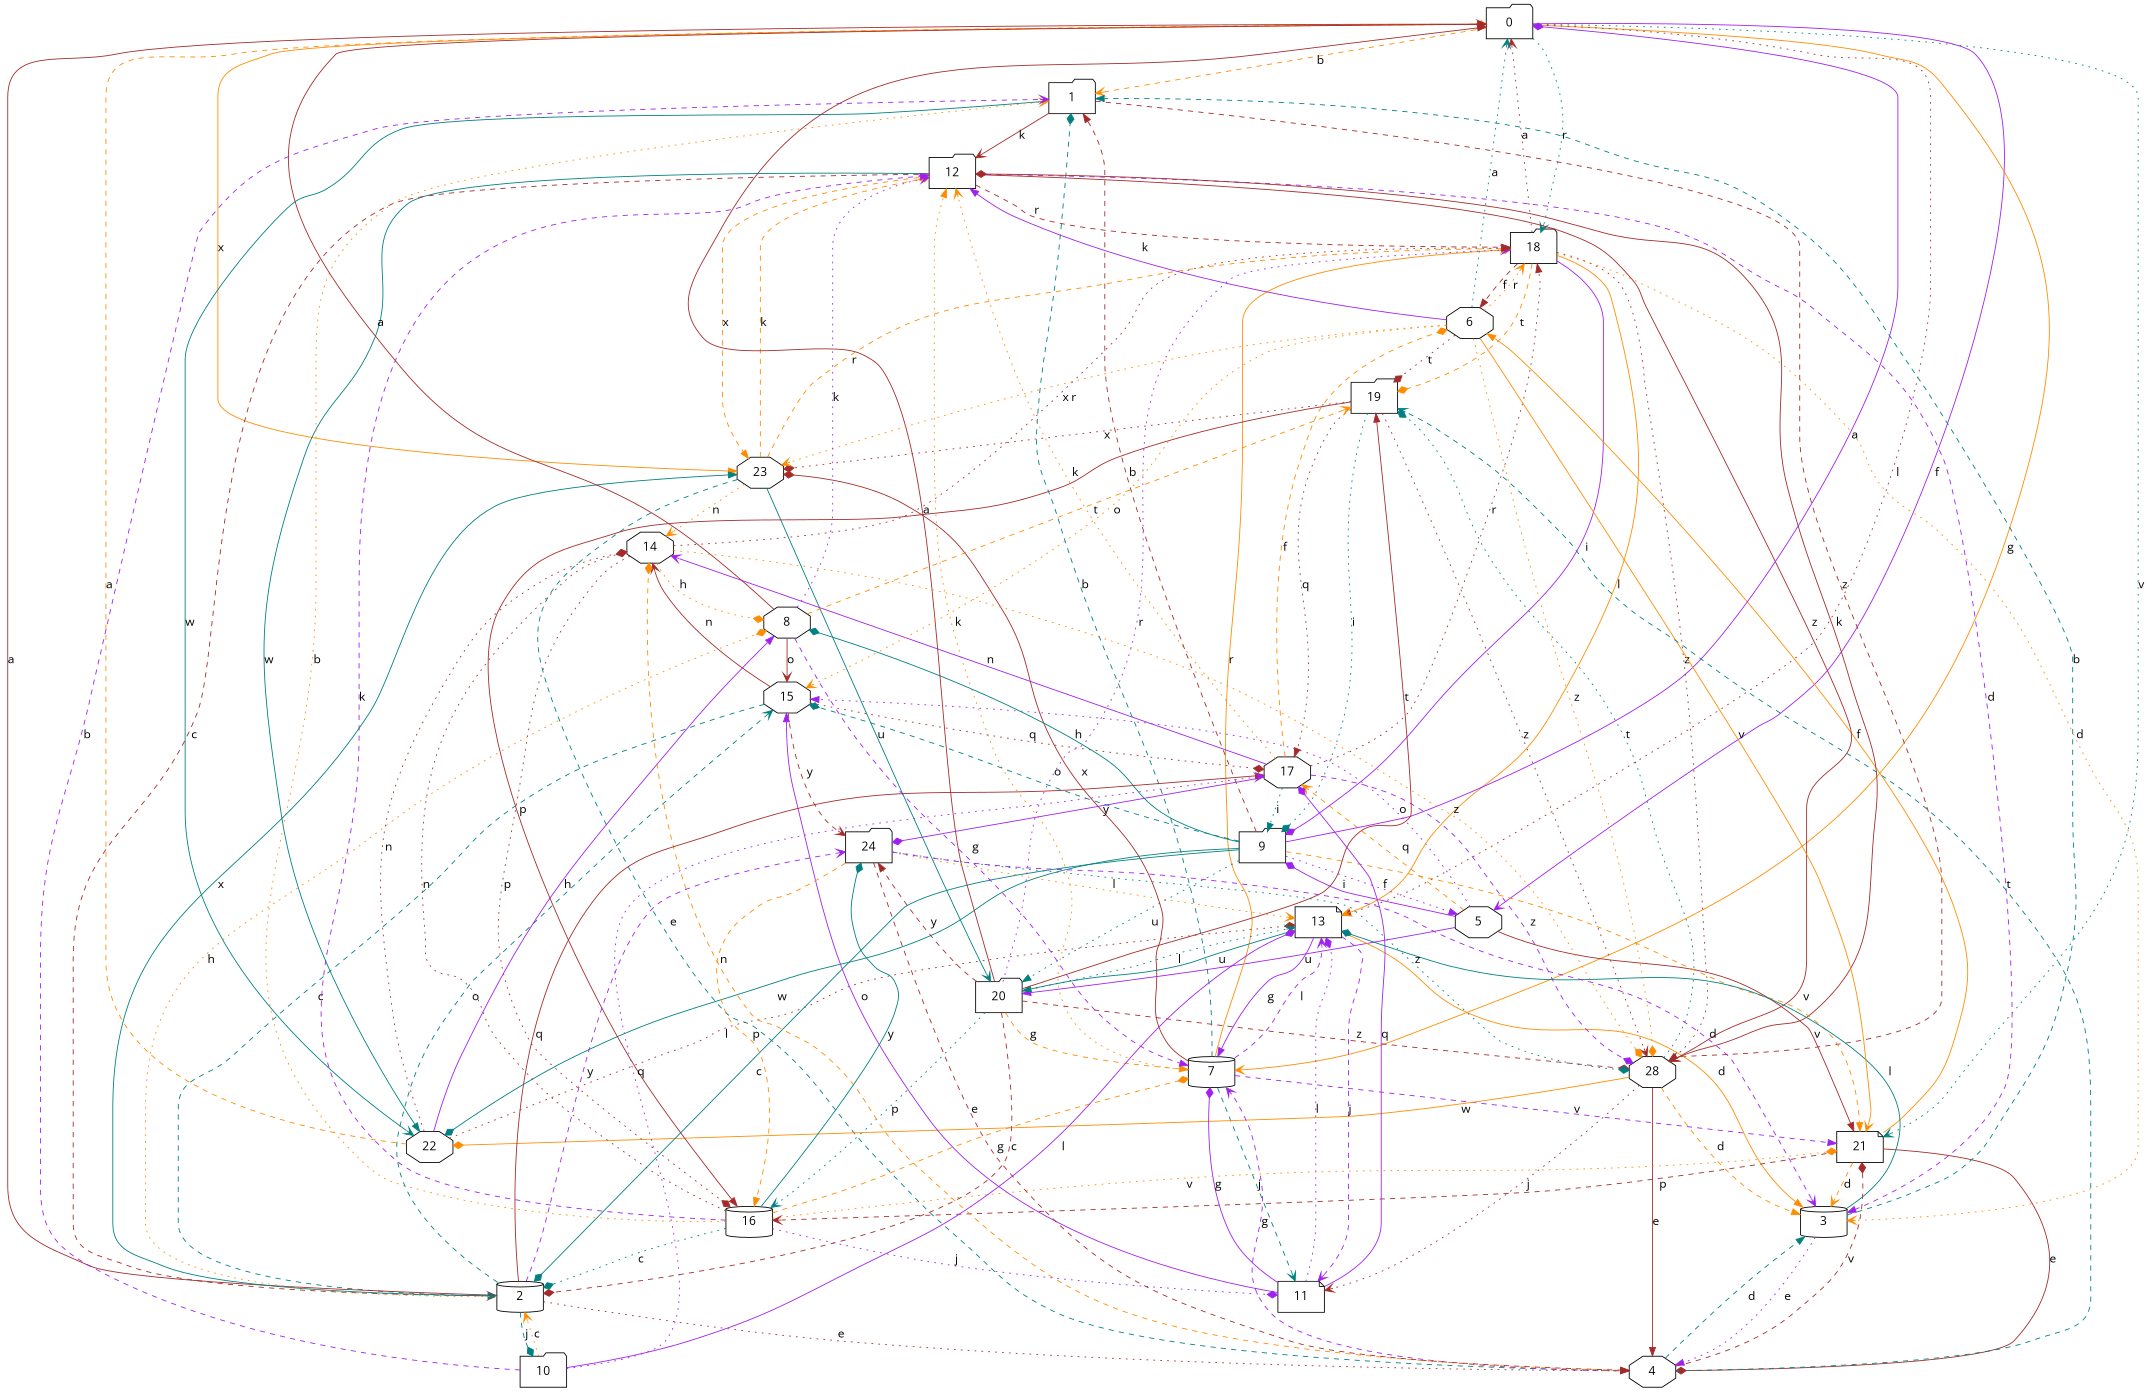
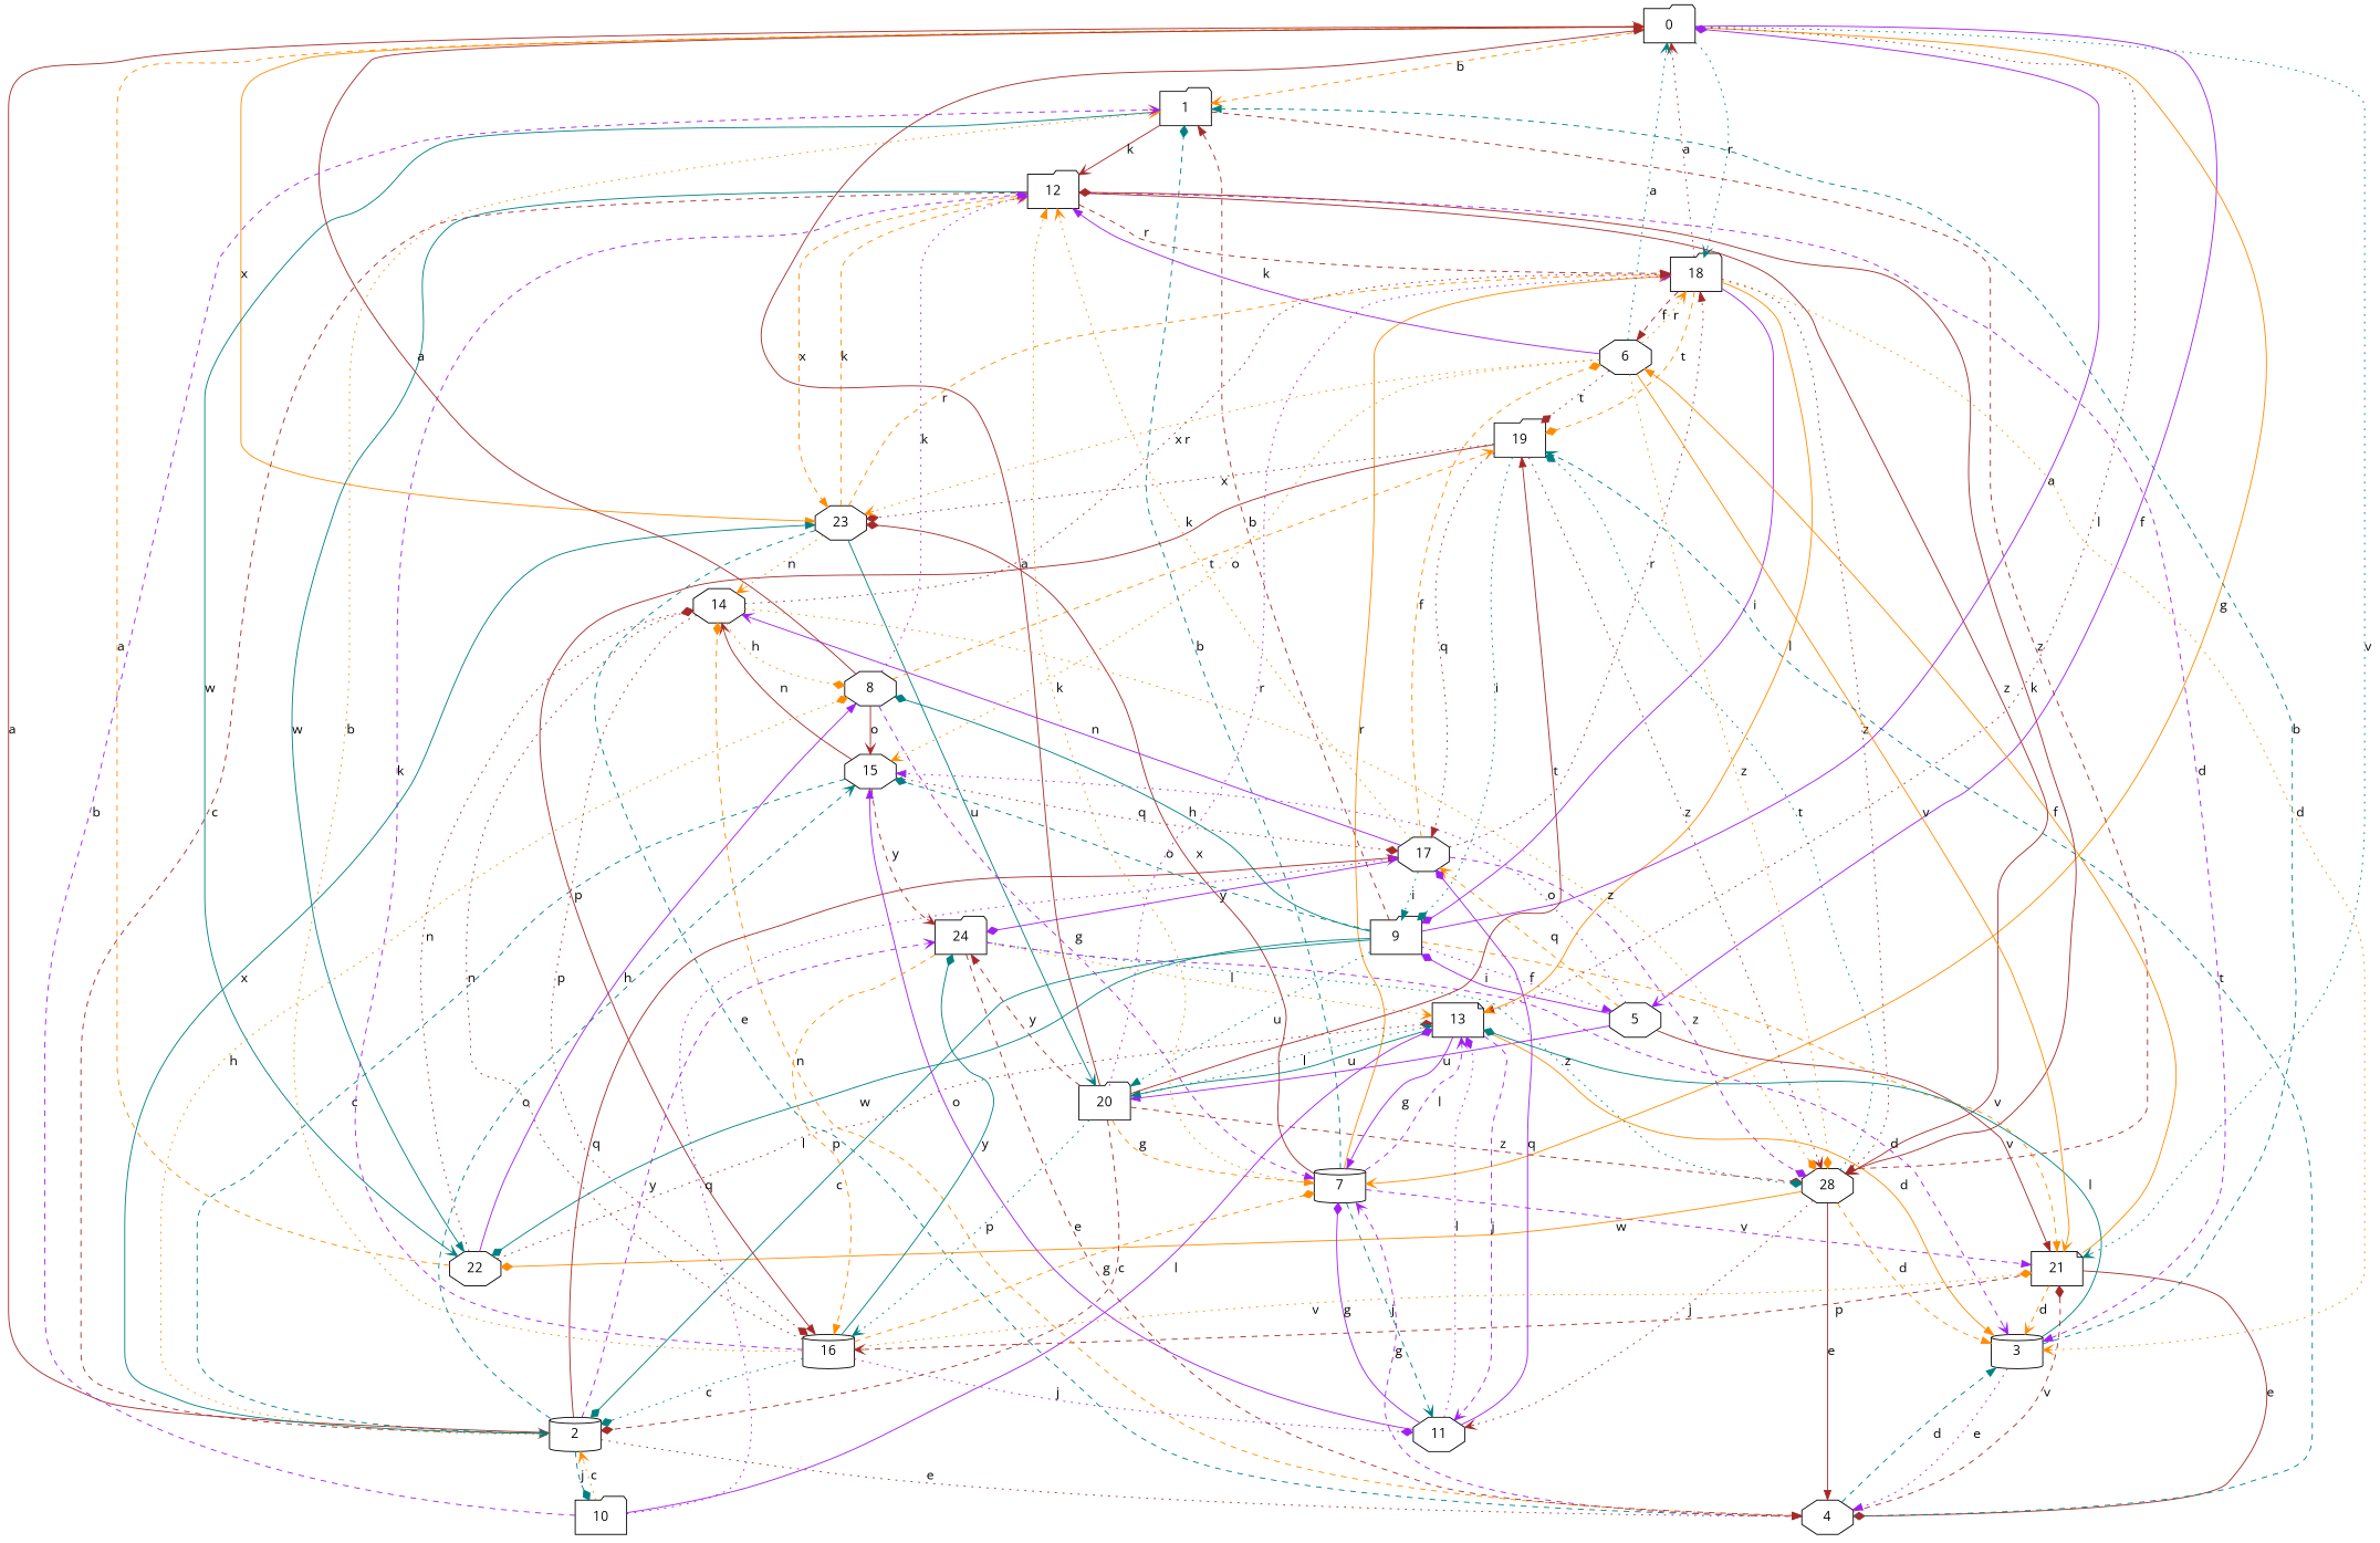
  strict digraph {
    fontname="Open Sans"
    node [fontname="Open Sans" shape=octagon]
    edge [arrowhead=vee color=brown fontname="Open Sans" style=dotted]
    0 [shape=folder]
    1 [shape=folder]
    5
    7 [shape=cylinder]
    13 [shape=note]
    18 [shape=folder]
    21 [shape=note]
    23
    12 [shape=folder]
    22
    28
    15
    17
    9 [shape=folder]
    20 [shape=folder]
-   11 [shape=note]
+   11
    3 [shape=cylinder]
    19 [shape=folder]
    6
    4
    16 [shape=cylinder]
    14
    2 [shape=cylinder]
    8
    10 [shape=folder]
    24 [shape=folder]
    0 -> 1 [color=darkorange label=b style=dashed]
    0 -> 5 [color=purple label=f style=solid]
    0 -> 7 [color=darkorange label=g style=solid]
    0 -> 13 [arrowhead=normal label=l]
    0 -> 18 [color=teal label=r]
    0 -> 21 [color=teal label=v]
    0 -> 23 [arrowhead=normal color=darkorange label=x style=solid]
    1 -> 12 [label=k style=solid]
    1 -> 22 [color=teal label=w style=solid]
    1 -> 28 [label=z style=dashed]
    5 -> 21 [arrowhead=normal label=v style=solid]
    5 -> 15 [arrowhead=normal color=purple label=o]
    5 -> 17 [color=darkorange label=q style=dashed]
    5 -> 9 [arrowhead=diamond color=purple label=i style=solid]
    5 -> 20 [arrowhead=normal color=purple label=u style=solid]
    7 -> 1 [arrowhead=diamond color=teal label=b style=dashed]
    7 -> 13 [color=purple label=l style=dashed]
    7 -> 18 [arrowhead=diamond color=darkorange label=r style=solid]
    7 -> 21 [arrowhead=normal color=purple label=v style=dashed]
    7 -> 23 [arrowhead=diamond label=x style=solid]
    7 -> 12 [arrowhead=normal color=darkorange label=k]
    7 -> 11 [color=teal label=j style=dashed]
    13 -> 7 [arrowhead=normal color=purple label=g style=solid]
    13 -> 20 [arrowhead=normal color=teal label=u style=solid]
    13 -> 11 [color=purple label=j style=dashed]
    13 -> 3 [arrowhead=normal color=darkorange label=d style=solid]
    18 -> 0 [label=a]
    18 -> 13 [color=darkorange label=l style=solid]
    18 -> 28 [arrowhead=normal label=z]
    18 -> 9 [arrowhead=diamond color=purple label=i style=solid]
    18 -> 3 [color=darkorange label=d]
    18 -> 19 [arrowhead=diamond color=darkorange label=t style=dashed]
    18 -> 6 [arrowhead=normal label=f style=dashed]
    21 -> 3 [color=darkorange label=d style=dashed]
    21 -> 6 [arrowhead=normal color=darkorange label=f style=solid]
    21 -> 4 [arrowhead=diamond label=e style=solid]
    21 -> 16 [label=p style=dashed]
    23 -> 18 [color=darkorange label=r style=dashed]
    23 -> 12 [arrowhead=diamond color=darkorange label=k style=dashed]
    23 -> 20 [color=teal label=u style=solid]
    23 -> 4 [arrowhead=normal color=teal label=e style=dashed]
    23 -> 14 [color=darkorange label=n]
    12 -> 18 [arrowhead=normal label=r style=dashed]
    12 -> 23 [arrowhead=normal color=darkorange label=x style=dashed]
    12 -> 22 [arrowhead=normal color=teal label=w style=solid]
    12 -> 28 [label=z style=solid]
    12 -> 3 [arrowhead=normal color=purple label=d style=dashed]
    12 -> 2 [label=c style=dashed]
    22 -> 0 [arrowhead=diamond color=darkorange label=a style=dashed]
    22 -> 13 [arrowhead=diamond label=l]
    22 -> 14 [arrowhead=diamond label=n]
    22 -> 8 [arrowhead=normal color=purple label=h style=solid]
    28 -> 12 [arrowhead=diamond label=k style=solid]
    28 -> 22 [arrowhead=diamond color=darkorange label=w style=solid]
    28 -> 11 [label=j]
    28 -> 3 [arrowhead=normal color=darkorange label=d style=dashed]
    28 -> 19 [arrowhead=diamond color=teal label=t]
    28 -> 4 [arrowhead=normal label=e style=solid]
    15 -> 17 [arrowhead=diamond label=q]
    15 -> 14 [label=n style=solid]
    15 -> 2 [arrowhead=normal color=teal label=c style=dashed]
    15 -> 24 [label=y style=dashed]
    17 -> 18 [arrowhead=normal label=r]
    17 -> 12 [color=darkorange label=k]
    17 -> 28 [arrowhead=diamond color=purple label=z style=dashed]
    17 -> 9 [arrowhead=normal color=teal label=i]
    17 -> 6 [arrowhead=diamond color=darkorange label=f style=dashed]
    17 -> 14 [color=purple label=n style=solid]
    17 -> 24 [arrowhead=diamond color=purple label=y style=solid]
    9 -> 0 [arrowhead=diamond color=purple label=a style=solid]
    9 -> 1 [arrowhead=normal label=b style=dashed]
    9 -> 5 [arrowhead=normal color=purple label=f]
    9 -> 21 [arrowhead=normal color=darkorange label=v style=dashed]
    9 -> 22 [arrowhead=diamond color=teal label=w style=solid]
    9 -> 15 [arrowhead=diamond color=teal label=o style=dashed]
    9 -> 20 [arrowhead=normal color=teal label=u]
    9 -> 2 [arrowhead=diamond color=teal label=c style=solid]
    9 -> 8 [arrowhead=diamond color=teal label=h style=solid]
    20 -> 0 [arrowhead=normal label=a style=solid]
    20 -> 7 [arrowhead=normal color=darkorange label=g style=dashed]
    20 -> 13 [color=teal label=l]
    20 -> 18 [color=purple label=r]
    20 -> 28 [arrowhead=diamond label=z style=dashed]
    20 -> 19 [arrowhead=normal label=t style=solid]
    20 -> 16 [color=teal label=p]
    20 -> 2 [arrowhead=diamond label=c style=dashed]
    20 -> 24 [arrowhead=normal label=y style=dashed]
    11 -> 7 [arrowhead=diamond color=purple label=g style=solid]
    11 -> 13 [arrowhead=diamond color=purple label=l]
    11 -> 15 [arrowhead=normal color=purple label=o style=solid]
    11 -> 17 [arrowhead=diamond color=purple label=q style=solid]
    3 -> 1 [arrowhead=normal color=teal label=b style=dashed]
    3 -> 13 [arrowhead=diamond color=teal label=l style=solid]
    3 -> 4 [arrowhead=normal color=purple label=e]
    19 -> 23 [arrowhead=diamond label=x]
    19 -> 28 [label=z]
    19 -> 17 [arrowhead=normal label=q]
    19 -> 9 [arrowhead=diamond color=teal label=i]
    19 -> 16 [arrowhead=normal label=p style=solid]
    6 -> 0 [color=teal label=a]
    6 -> 18 [color=darkorange label=r]
    6 -> 21 [color=darkorange label=v style=solid]
    6 -> 23 [color=darkorange label=x]
    6 -> 12 [arrowhead=normal color=purple label=k style=solid]
    6 -> 28 [arrowhead=diamond color=darkorange label=z]
    6 -> 15 [color=darkorange label=o]
    6 -> 19 [arrowhead=diamond label=t]
    4 -> 7 [color=purple label=g style=dashed]
    4 -> 21 [arrowhead=diamond label=v style=dashed]
    4 -> 3 [arrowhead=normal color=teal label=d style=dashed]
    4 -> 19 [color=teal label=t style=dashed]
    4 -> 14 [arrowhead=diamond color=darkorange label=n style=dashed]
    16 -> 1 [color=darkorange label=b]
    16 -> 7 [arrowhead=diamond color=darkorange label=g style=dashed]
    16 -> 21 [arrowhead=diamond color=darkorange label=v]
    16 -> 12 [arrowhead=normal color=purple label=k style=dashed]
    16 -> 11 [arrowhead=diamond color=purple label=j]
    16 -> 14 [arrowhead=diamond label=n]
    16 -> 2 [arrowhead=diamond color=teal label=c]
    16 -> 24 [arrowhead=diamond color=teal label=y style=solid]
    14 -> 18 [arrowhead=normal label=r]
    14 -> 28 [arrowhead=diamond color=darkorange label=z]
    14 -> 16 [arrowhead=diamond label=p]
    14 -> 8 [arrowhead=diamond color=darkorange label=h]
    2 -> 0 [label=a style=solid]
    2 -> 23 [arrowhead=normal color=teal label=x style=solid]
    2 -> 15 [color=teal label=o style=dashed]
    2 -> 17 [arrowhead=normal label=q style=solid]
    2 -> 4 [arrowhead=normal label=e]
    2 -> 8 [arrowhead=diamond color=darkorange label=h]
    2 -> 10 [arrowhead=diamond color=teal label=j style=dashed]
    2 -> 24 [color=purple label=y style=dashed]
    8 -> 0 [arrowhead=normal label=a style=solid]
    8 -> 7 [arrowhead=normal color=purple label=g style=dashed]
    8 -> 12 [color=purple label=k]
    8 -> 15 [label=o style=solid]
    8 -> 19 [color=darkorange label=t style=dashed]
    10 -> 1 [color=purple label=b style=dashed]
    10 -> 13 [arrowhead=diamond color=purple label=l style=solid]
    10 -> 17 [color=purple label=q]
    10 -> 2 [color=darkorange label=c]
    24 -> 13 [color=darkorange label=l]
    24 -> 28 [arrowhead=diamond color=teal label=z]
    24 -> 3 [color=purple label=d style=dashed]
    24 -> 4 [arrowhead=normal label=e style=dashed]
    24 -> 16 [arrowhead=normal color=darkorange label=p style=dashed]
  }
